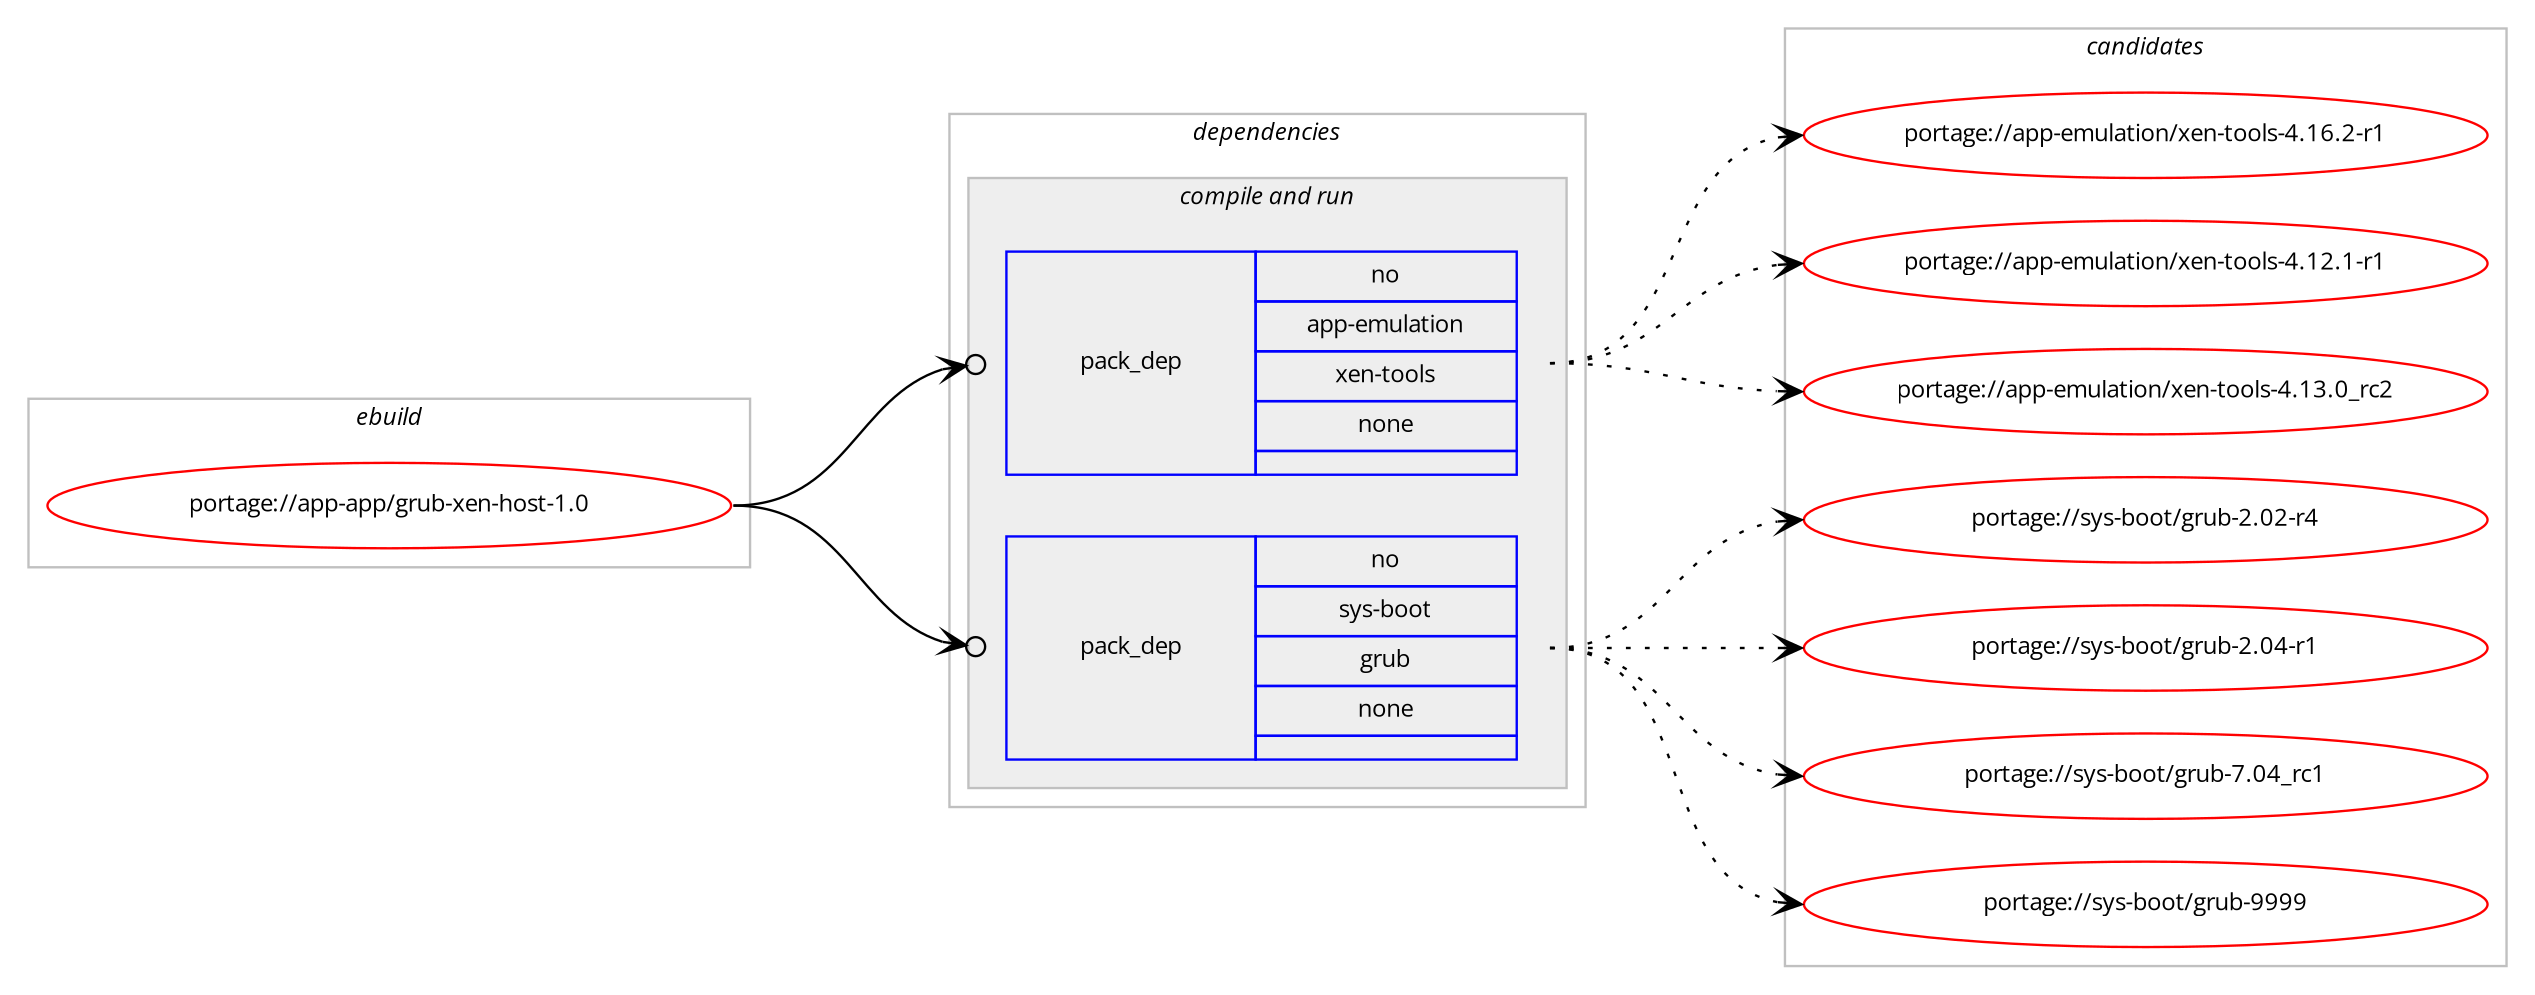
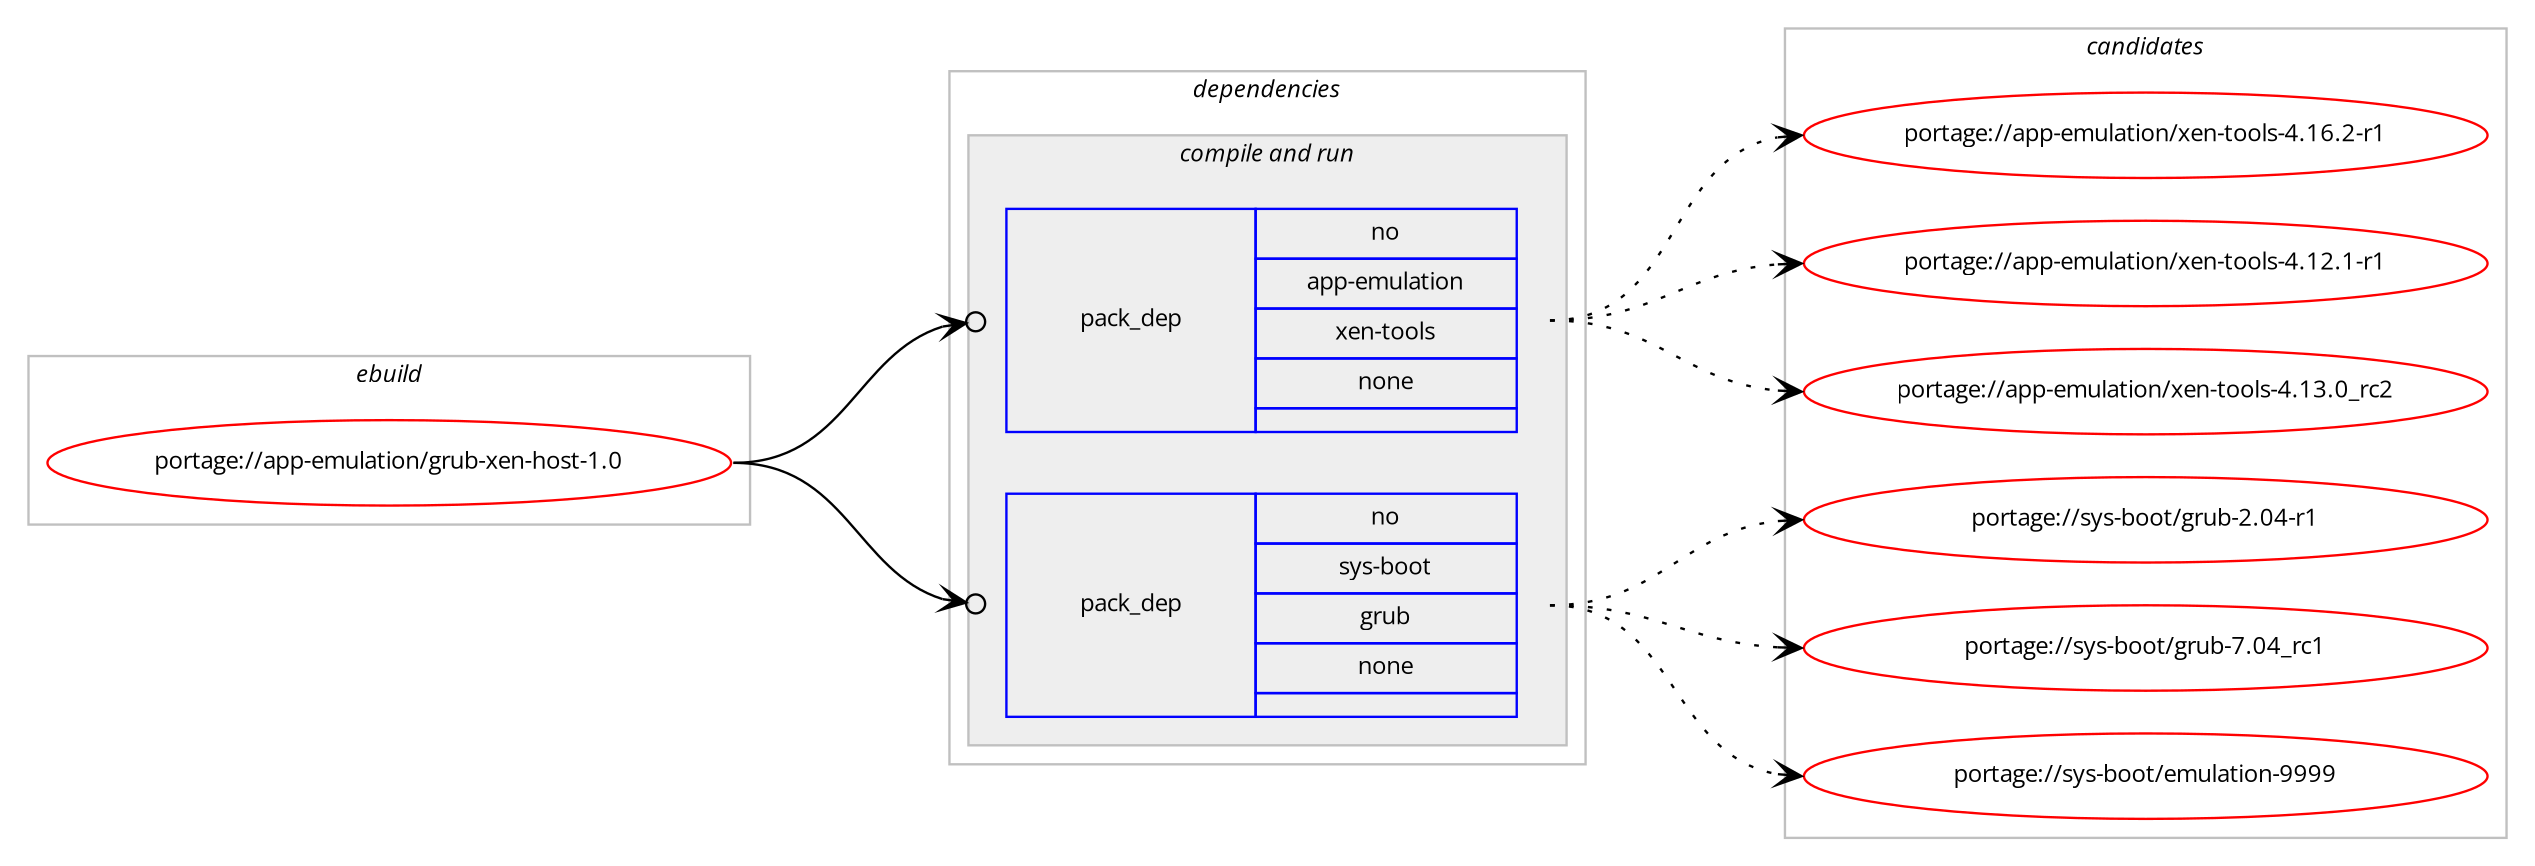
  digraph {
    compound=true
    concentrate=true
    fontname="Open Sans"
    fontsize=10
    newrank=true
    rankdir=LR
    ranksep=1.5
    node [color=red fontname="Open Sans" fontsize=10]
    edge [arrowhead=vee fontname="Open Sans" headport=w style=dotted tailport=e weight=100]
-   n1 [label="portage://app-app/grub-xen-host-1.0" width=4]
+   n1 [label="portage://app-emulation/grub-xen-host-1.0" width=4]
    n2 [color=blue label=<<TABLE BORDER="0" CELLBORDER="1" CELLSPACING="0" CELLPADDING="4" WIDTH="220"><TR><TD ROWSPAN="6" CELLPADDING="30">pack_dep</TD></TR><TR><TD WIDTH="110">no</TD></TR><TR><TD>app-emulation</TD></TR><TR><TD>xen-tools</TD></TR><TR><TD>none</TD></TR><TR><TD></TD></TR></TABLE>> shape=none]
    n3 [color=blue label=<<TABLE BORDER="0" CELLBORDER="1" CELLSPACING="0" CELLPADDING="4" WIDTH="220"><TR><TD ROWSPAN="6" CELLPADDING="30">pack_dep</TD></TR><TR><TD WIDTH="110">no</TD></TR><TR><TD>sys-boot</TD></TR><TR><TD>grub</TD></TR><TR><TD>none</TD></TR><TR><TD></TD></TR></TABLE>> shape=none]
    n4 [label="portage://app-emulation/xen-tools-4.16.2-r1" width=4]
    n5 [label="portage://app-emulation/xen-tools-4.12.1-r1" width=4]
    n6 [label="portage://app-emulation/xen-tools-4.13.0_rc2" width=4]
-   n7 [label="portage://sys-boot/grub-2.02-r4" width=4]
    n8 [label="portage://sys-boot/grub-2.04-r1" width=4]
    n9 [label="portage://sys-boot/grub-7.04_rc1" width=4]
-   n10 [label="portage://sys-boot/grub-9999" width=4]
+   n10 [label="portage://sys-boot/emulation-9999" width=4]
    subgraph cluster_1 {
      color=gray
      label=<<i>ebuild</i>>
      rank=same
      n1
    }
    subgraph cluster_2 {
      color=gray
      label=<<i>dependencies</i>>
      subgraph cluster_3 {
        color=gray
        fillcolor="#eeeeee"
        label=<<i>compile</i>>
        style=filled
      }
      subgraph cluster_4 {
        color=gray
        fillcolor="#eeeeee"
        label=<<i>compile and run</i>>
        style=filled
        subgraph sub_5 {
          color=gray
          fillcolor="#eeeeee"
          label=<<i>compile and run</i>>
          style=filled
          n2
        }
        subgraph sub_6 {
          color=gray
          fillcolor="#eeeeee"
          label=<<i>compile and run</i>>
          style=filled
          n3
        }
      }
      subgraph cluster_7 {
        color=gray
        fillcolor="#eeeeee"
        label=<<i>run</i>>
        style=filled
      }
    }
    subgraph cluster_8 {
      color=gray
      label=<<i>candidates</i>>
      rank=same
      subgraph sub_9 {
        color=black
        label=<<i>candidates</i>>
        nodesep=1
        rank=same
        n4
        n5
        n6
      }
      subgraph sub_10 {
        color=black
        label=<<i>candidates</i>>
        nodesep=1
        rank=same
-       n7
        n8
        n9
        n10
      }
    }
    n1 -> n2 [arrowhead=odotvee style=solid weight=20]
    n1 -> n3 [arrowhead=odotvee style=solid weight=20]
    n2 -> n4
    n2 -> n5
    n2 -> n6
-   n3 -> n7
    n3 -> n8
    n3 -> n9
    n3 -> n10
  }
